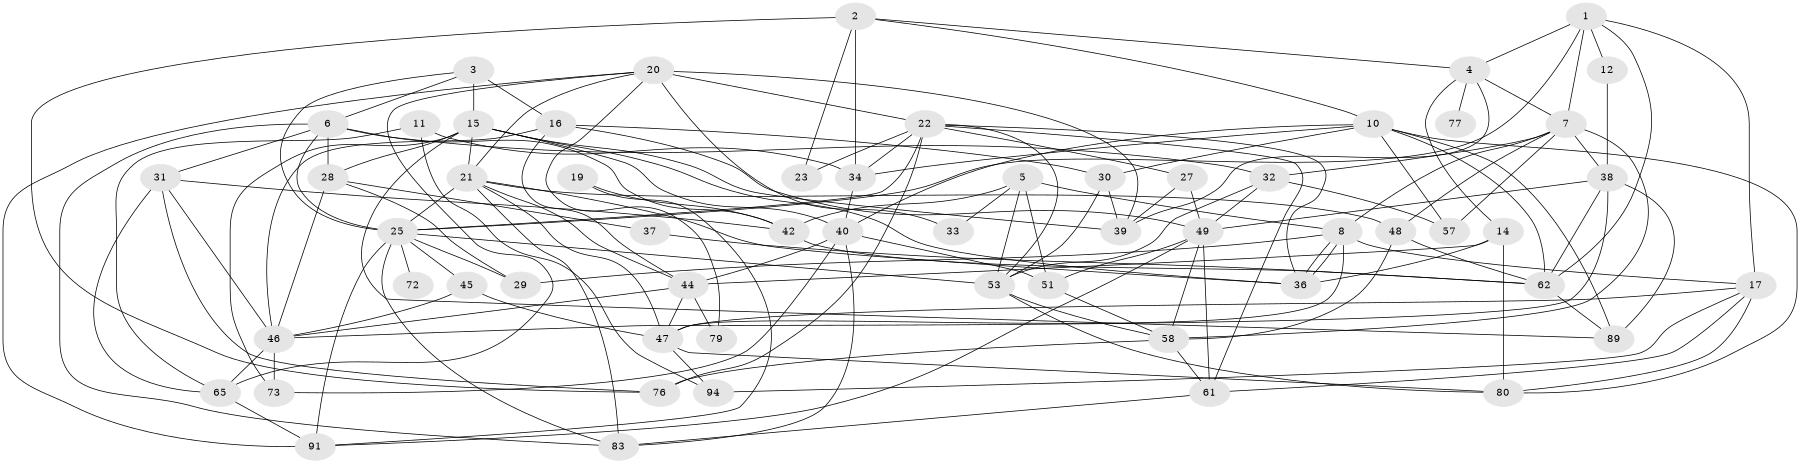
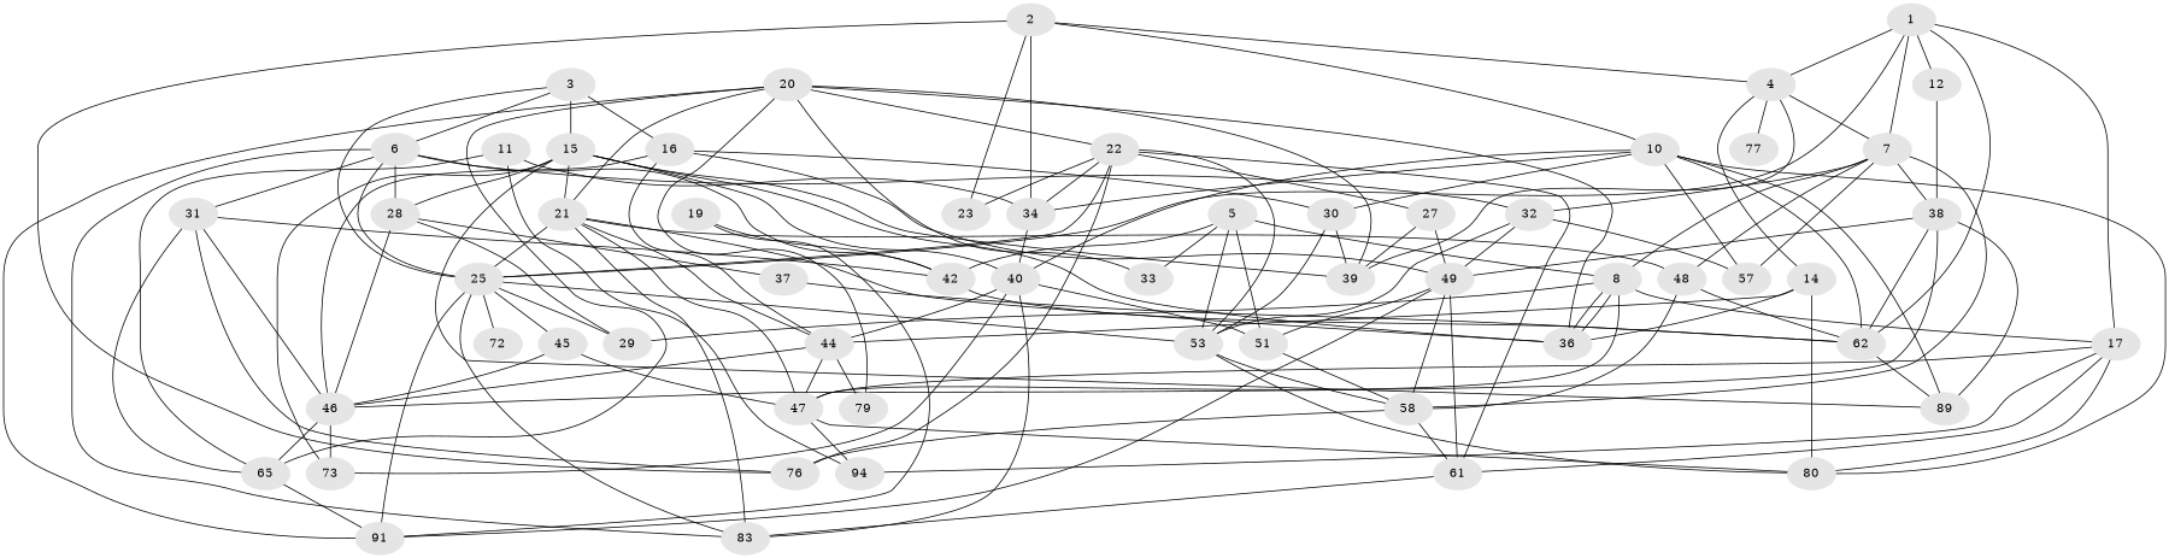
  graph {
    node [color=gray90 style=filled]
    4 [super="+9"]
    7 [super="+71"]
    14 [super="+90"]
    39 [super="+41"]
    77
    1
    12
    17 [super="+18"]
    25 [super="+81"]
    62 [super="+82"]
    8 [super="+54"]
    32 [super="+68"]
    38 [super="+66"]
    48
    57
    58 [super="+84"]
    47 [super="+52"]
    80
    94
    61
    53 [super="+75"]
    83 [super="+93"]
    29
    91
    45
    72
    89 [super="+92"]
    2 [super="+63"]
    10 [super="+86"]
    23
    34
    76 [super="+78"]
    30 [super="+35"]
    40 [super="+43"]
    3 [super="+87"]
    6 [super="+85"]
    15 [super="+26"]
    16 [super="+24"]
    42 [super="+67"]
    28
    31 [super="+50"]
    36 [super="+59"]
    21 [super="+60"]
    73
    44 [super="+88"]
    46 [super="+95"]
    49 [super="+69"]
    5 [super="+13"]
    33
    51 [super="+56"]
    37
    65 [super="+74"]
    11 [super="+64"]
    79
    19
    20 [super="+70"]
    22 [super="+55"]
    27
    4 -- 7
    4 -- 14
    4 -- 39
    4 -- 77
    7 -- 8
    7 -- 32
    7 -- 38
    7 -- 48
    7 -- 57
    7 -- 58
    14 -- 80
    14 -- 36
    14 -- 44
    1 -- 4
    1 -- 7
    1 -- 12
    1 -- 17
    1 -- 25
    1 -- 62
    12 -- 38
    17 -- 47
    17 -- 80
    17 -- 94
    17 -- 61
    25 -- 53
    25 -- 83
    25 -- 29
    25 -- 91
    25 -- 45
    25 -- 72 [weight=2]
    62 -- 89
    8 -- 17
    8 -- 47
    8 -- 29
    8 -- 36
    8 -- 36
    32 -- 57
    32 -- 53
    32 -- 49
    38 -- 62
    38 -- 89 [weight=2]
    38 -- 46
    38 -- 49
    48 -- 62
    48 -- 58
    58 -- 61
    58 -- 76
    47 -- 80
    47 -- 94
    61 -- 83
    53 -- 58
    53 -- 80
    45 -- 47
    45 -- 46
    2 -- 4
    2 -- 10
    2 -- 23
    2 -- 34
    2 -- 76
    10 -- 62
    10 -- 57
    10 -- 80
    10 -- 89
    10 -- 34
    10 -- 30
    10 -- 40
    34 -- 40
    30 -- 39
    30 -- 53
    40 -- 83
    40 -- 73
    40 -- 44
    40 -- 51
    3 -- 25
    3 -- 6
    3 -- 15 [weight=3]
    3 -- 16
    6 -- 25
    6 -- 32
    6 -- 83
    6 -- 42
    6 -- 28
    6 -- 31
    15 -- 39
    15 -- 89
    15 -- 40
    15 -- 28
    15 -- 36
    15 -- 21
    15 -- 73
    16 -- 30
    16 -- 44
    16 -- 46
    16 -- 49
    42 -- 62
    28 -- 29
    28 -- 46
    28 -- 37
    31 -- 76
    31 -- 42
    31 -- 46
    31 -- 65
    21 -- 25
    21 -- 48
    21 -- 47
    21 -- 83
    21 -- 36
    21 -- 44
    44 -- 47
    44 -- 46
    44 -- 79
    46 -- 73
    46 -- 65
    49 -- 58
    49 -- 61
    49 -- 91
    49 -- 51
    5 -- 8
    5 -- 53
    5 -- 42
    5 -- 33
    5 -- 51 [weight=2]
    51 -- 58
    37 -- 62
    65 -- 91
    11 -- 94
    11 -- 34
    11 -- 65
    19 -- 91
    19 -- 42
    20 -- 39
    20 -- 91
    20 -- 21
    20 -- 33
    20 -- 65
    20 -- 79
    20 -- 22
    22 -- 25
    22 -- 61
    22 -- 53
    22 -- 23
    22 -- 34
    22 -- 76
-   22 -- 36
+   20 -- 36
    22 -- 27
    27 -- 39
    27 -- 49
  }
